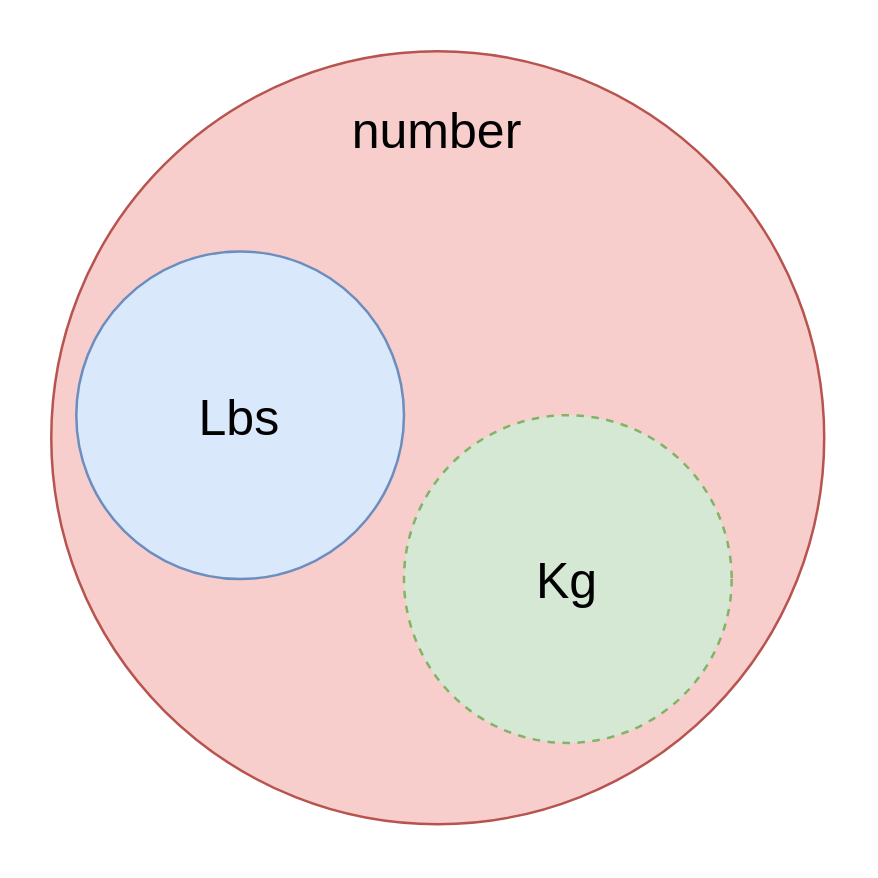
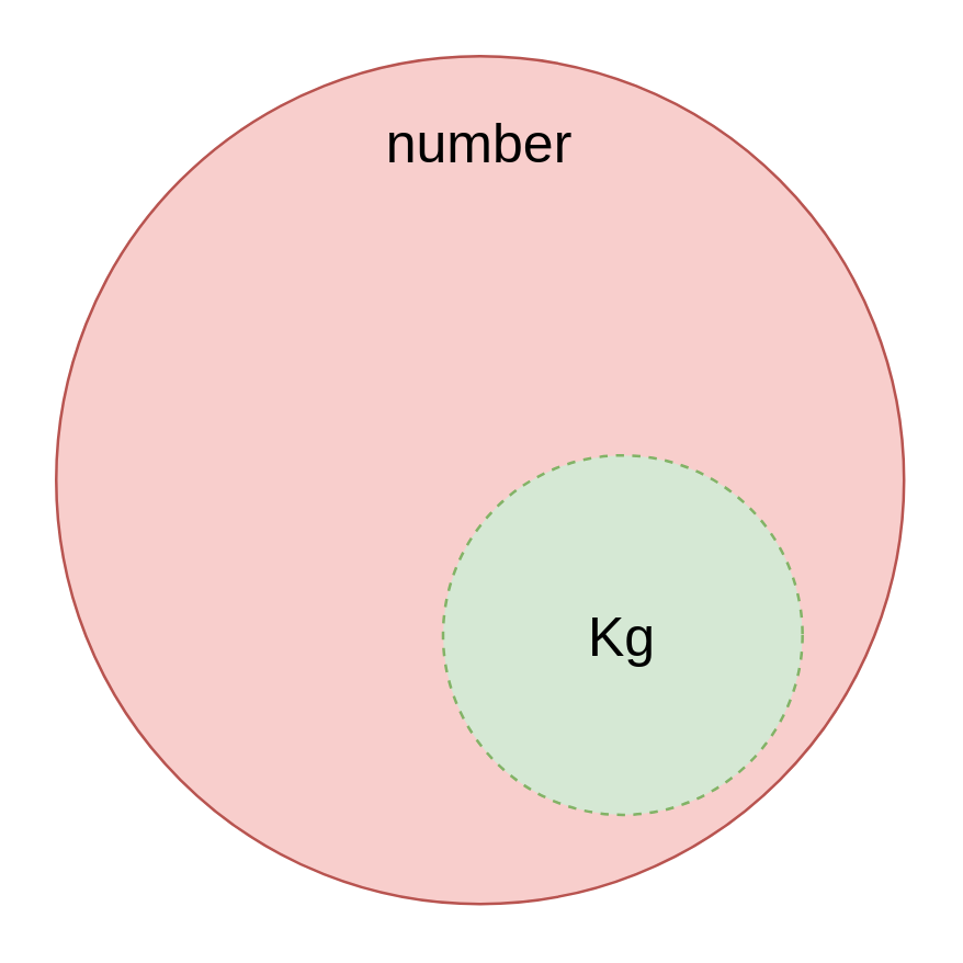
  <mxCell id="0" />
  <mxCell id="1" parent="0" />
  <mxCell id="2" value="&lt;div style=&quot;text-align: center; font-size: 20px;&quot;&gt;number&lt;/div&gt;" style="ellipse;whiteSpace=wrap;html=1;aspect=fixed;rounded=1;shadow=0;glass=0;labelBackgroundColor=none;strokeColor=#b85450;strokeWidth=1;fillColor=#f8cecc;fontFamily=Helvetica;fontSize=20;align=center;verticalAlign=top;spacingBottom=15;spacing=15;" parent="1" vertex="1"><mxGeometry x="20" y="20" width="309" height="309" as="geometry" /></mxCell>
  <mxCell id="3" value="Kg" style="ellipse;whiteSpace=wrap;html=1;aspect=fixed;rounded=1;shadow=0;glass=0;labelBackgroundColor=none;strokeColor=#82b366;strokeWidth=1;fillColor=#d5e8d4;fontFamily=Helvetica;fontSize=20;align=center;spacing=15;verticalAlign=middle;dashed=1;" parent="1" vertex="1"><mxGeometry x="161" y="165.5" width="131" height="131" as="geometry" /></mxCell>
- <mxCell id="4" value="Lbs" style="ellipse;whiteSpace=wrap;html=1;aspect=fixed;rounded=1;shadow=0;glass=0;labelBackgroundColor=none;strokeColor=#6c8ebf;strokeWidth=1;fillColor=#dae8fc;fontFamily=Helvetica;fontSize=20;align=center;spacing=15;verticalAlign=middle;" vertex="1" parent="1"><mxGeometry x="30" y="100" width="131" height="131" as="geometry" /></mxCell>
